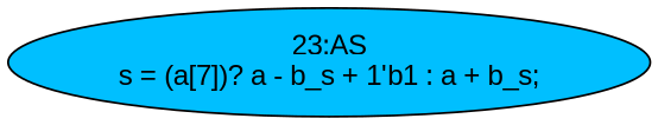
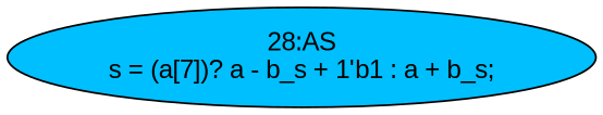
  strict digraph {
    rankdir=LR
    fontname="Liberation Sans"
-   n1 [ast="<pyverilog.vparser.ast.Assign object at 0x7f5db35fad10>" def_var="['s']" fillcolor=deepskyblue label="23:AS\ns = (a[7])? a - b_s + 1'b1 : a + b_s;" statements="[]" style=filled typ=Assign use_var="['a', 'a', 'b_s', 'a', 'b_s']" fontname="Liberation Sans"]
+   n1 [ast="<pyverilog.vparser.ast.Assign object at 0x7f5db35fad10>" def_var="['s']" fillcolor=deepskyblue label="28:AS\ns = (a[7])? a - b_s + 1'b1 : a + b_s;" statements="[]" style=filled typ=Assign use_var="['a', 'a', 'b_s', 'a', 'b_s']" fontname="Liberation Sans"]
  }
